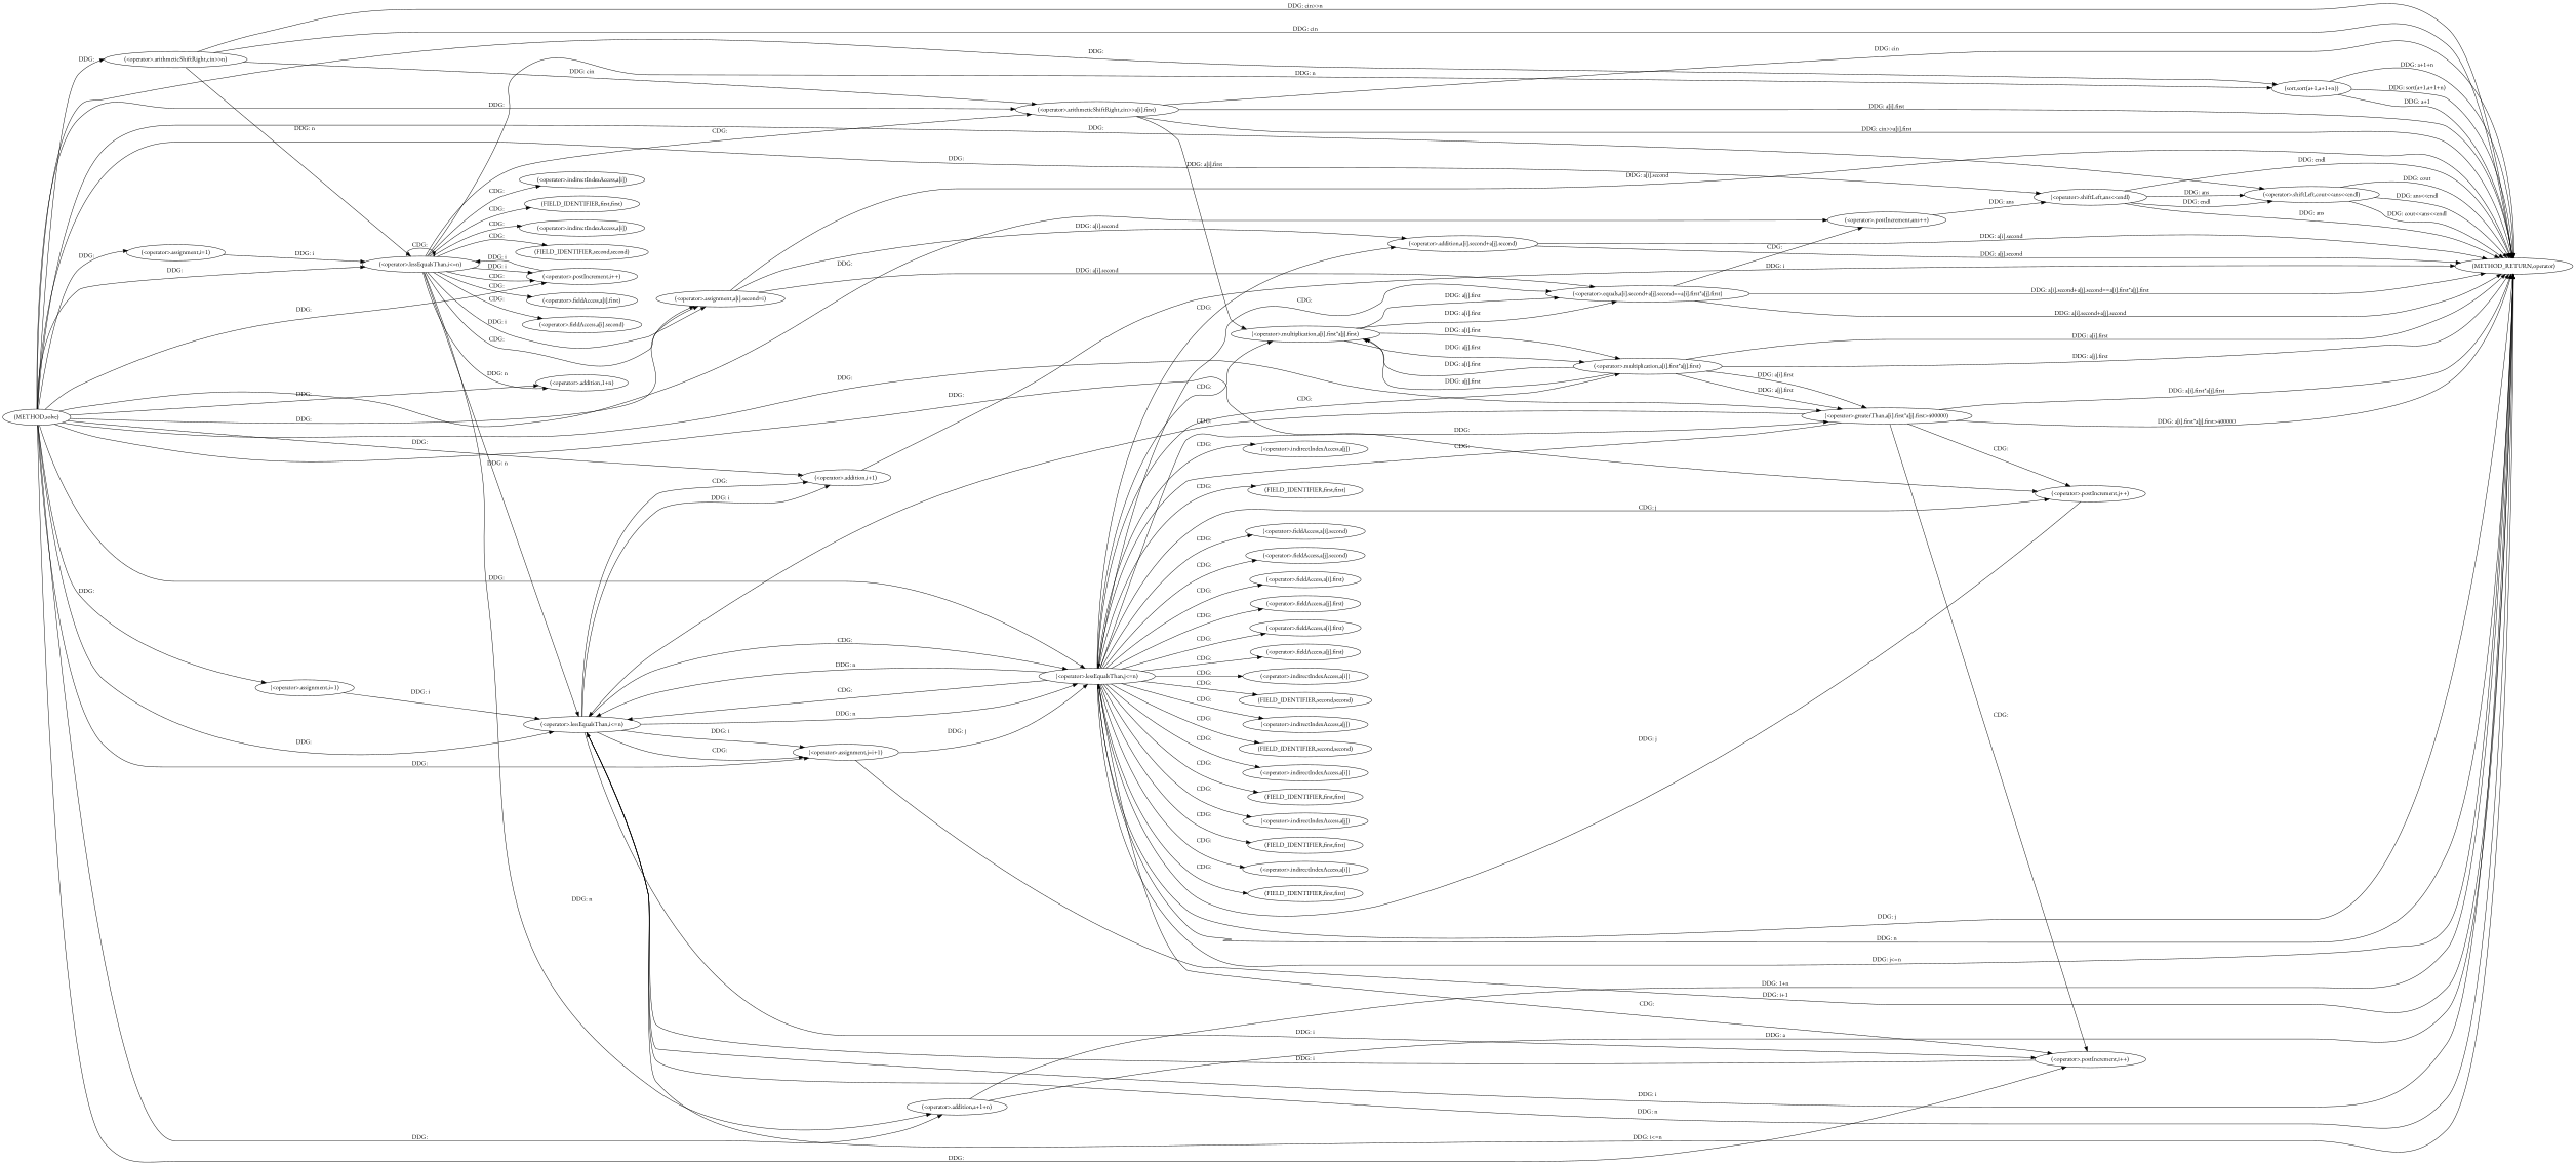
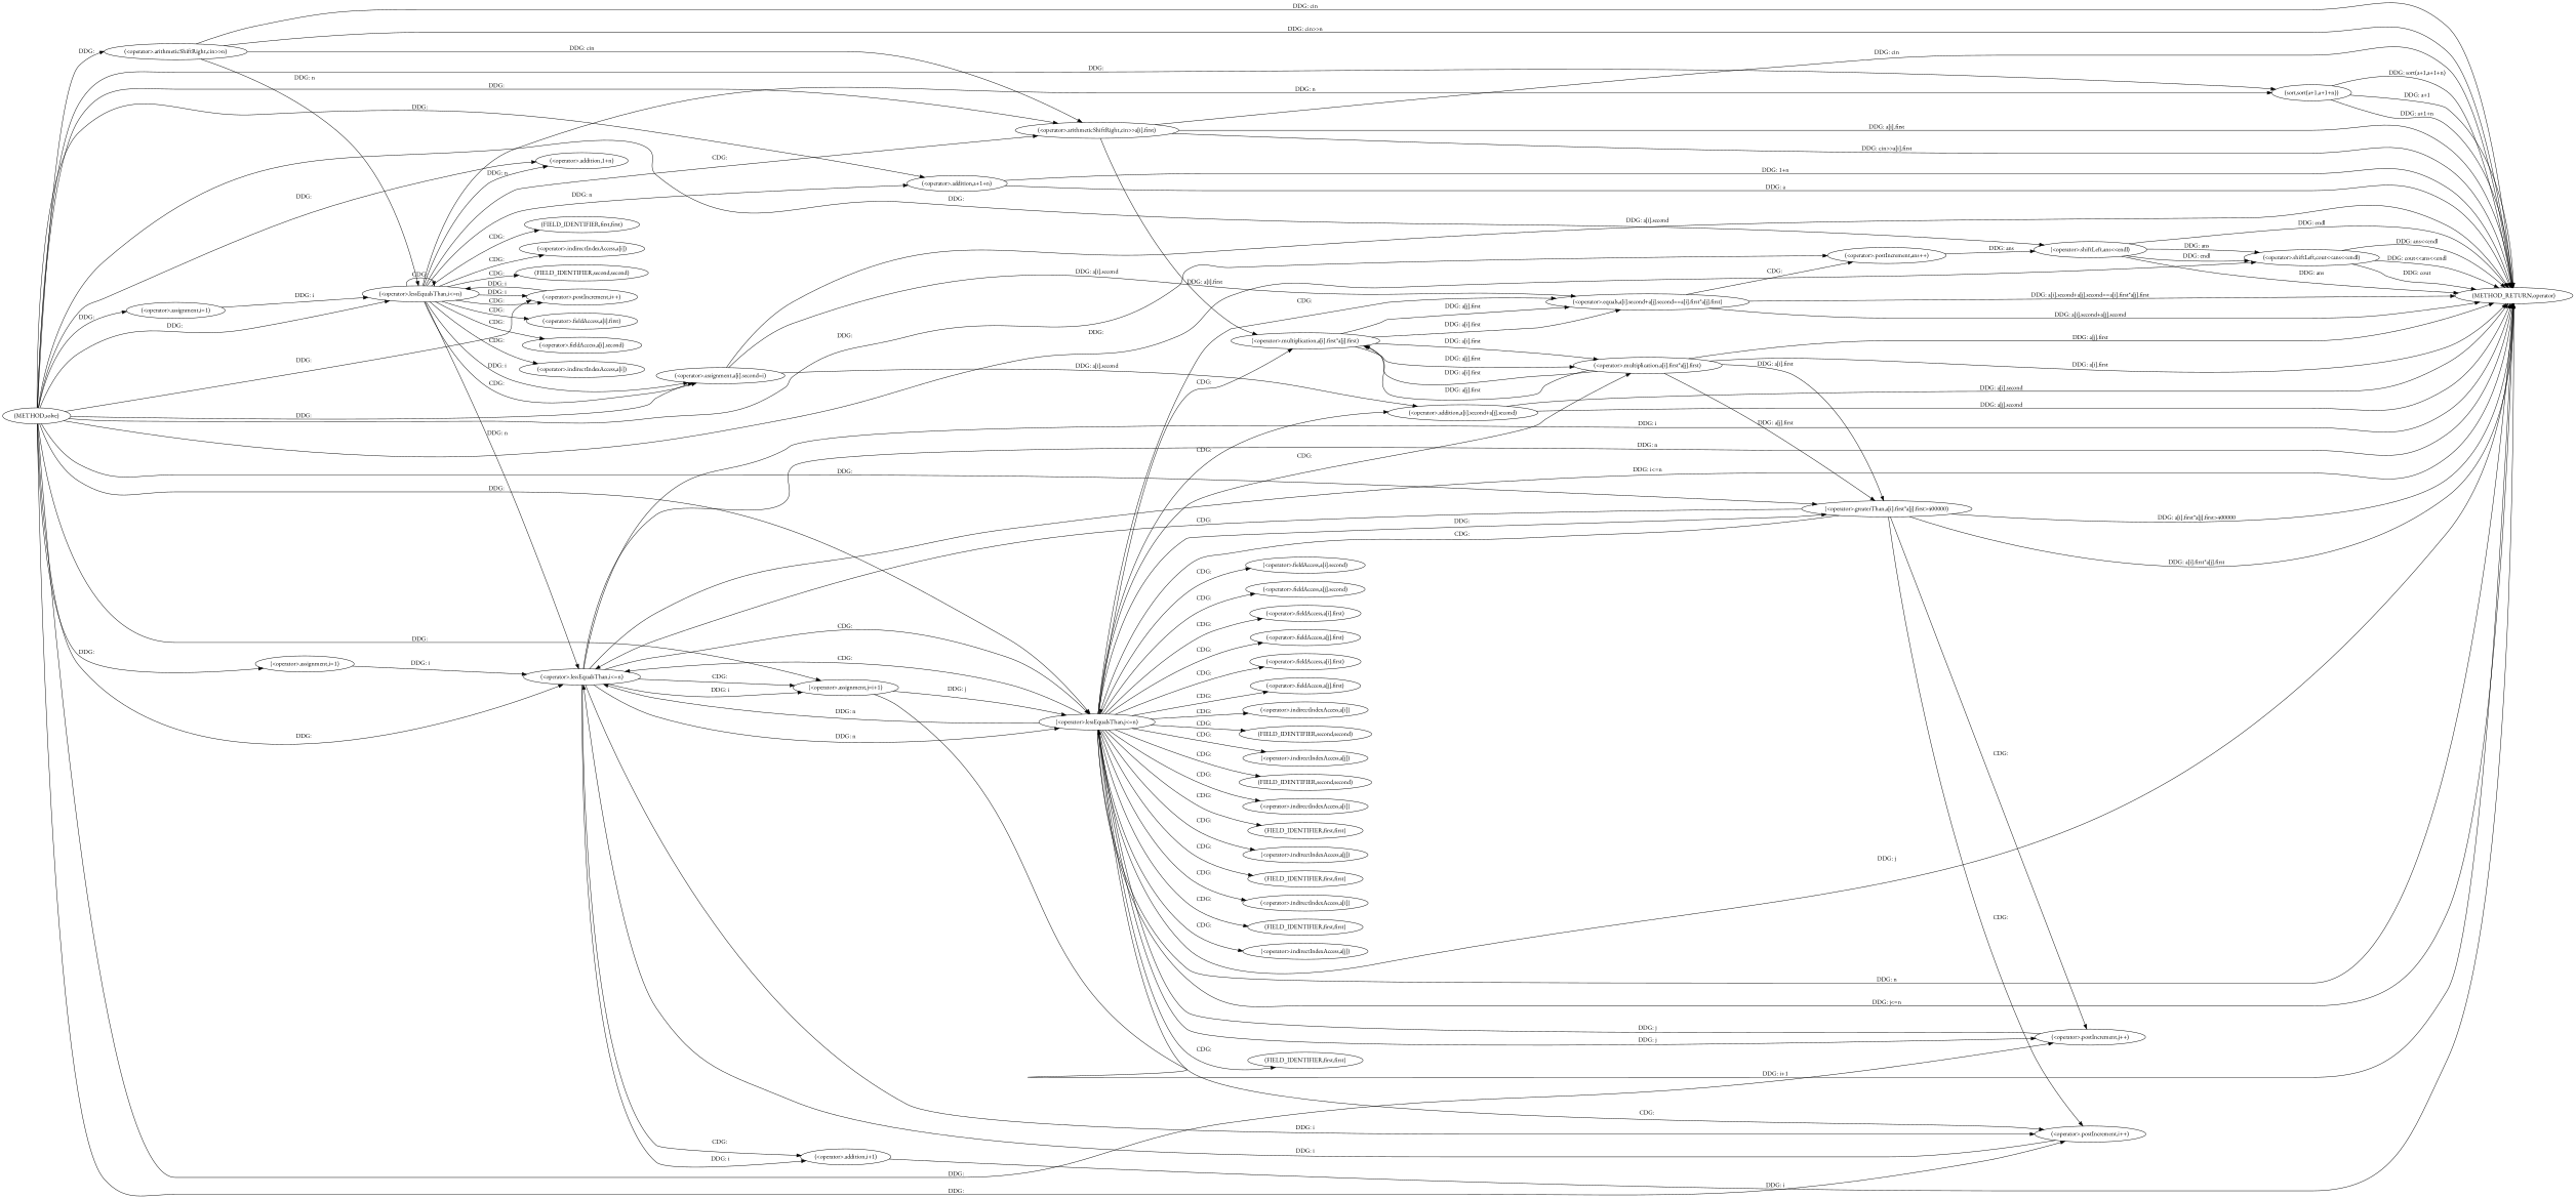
  digraph {
    fontname="EB Garamond"
    rankdir=LR
    node [fontname="EB Garamond"]
    edge [fontname="EB Garamond"]
    n1 [label="(METHOD,solve)"]
    n2 [label="(<operator>.arithmeticShiftRight,cin>>n)"]
    n3 [label="(sort,sort(a+1,a+1+n))"]
    n4 [label="(<operator>.shiftLeft,cout<<ans<<endl)"]
    n5 [label="(<operator>.assignment,i=1)"]
    n6 [label="(<operator>.lessEqualsThan,i<=n)"]
    n7 [label="(<operator>.postIncrement,i++)"]
    n8 [label="(<operator>.assignment,i=1)"]
    n9 [label="(<operator>.lessEqualsThan,i<=n)"]
    n10 [label="(<operator>.postIncrement,i++)"]
    n11 [label="(<operator>.arithmeticShiftRight,cin>>a[i].first)"]
    n12 [label="(<operator>.assignment,a[i].second=i)"]
    n13 [label="(<operator>.addition,a+1+n)"]
    n14 [label="(<operator>.assignment,j=i+1)"]
    n15 [label="(<operator>.lessEqualsThan,j<=n)"]
    n16 [label="(<operator>.postIncrement,j++)"]
    n17 [label="(<operator>.shiftLeft,ans<<endl)"]
    n18 [label="(<operator>.addition,1+n)"]
    n19 [label="(<operator>.addition,i+1)"]
    n20 [label="(<operator>.postIncrement,ans++)"]
    n21 [label="(<operator>.greaterThan,a[i].first*a[j].first>400000)"]
    n22 [label="(METHOD_RETURN,operator)"]
    n23 [label="(<operator>.fieldAccess,a[i].first)"]
    n24 [label="(<operator>.fieldAccess,a[i].second)"]
    n25 [label="(<operator>.indirectIndexAccess,a[i])"]
    n26 [label="(FIELD_IDENTIFIER,first,first)"]
    n27 [label="(<operator>.indirectIndexAccess,a[i])"]
    n28 [label="(FIELD_IDENTIFIER,second,second)"]
    n29 [label="(<operator>.multiplication,a[i].first*a[j].first)"]
    n30 [label="(<operator>.equals,a[i].second+a[j].second==a[i].first*a[j].first)"]
    n31 [label="(<operator>.addition,a[i].second+a[j].second)"]
    n32 [label="(<operator>.multiplication,a[i].first*a[j].first)"]
    n33 [label="(<operator>.fieldAccess,a[i].second)"]
    n34 [label="(<operator>.fieldAccess,a[j].second)"]
    n35 [label="(<operator>.fieldAccess,a[i].first)"]
    n36 [label="(<operator>.fieldAccess,a[j].first)"]
    n37 [label="(<operator>.fieldAccess,a[i].first)"]
    n38 [label="(<operator>.fieldAccess,a[j].first)"]
    n39 [label="(<operator>.indirectIndexAccess,a[i])"]
    n40 [label="(FIELD_IDENTIFIER,second,second)"]
    n41 [label="(<operator>.indirectIndexAccess,a[j])"]
    n42 [label="(FIELD_IDENTIFIER,second,second)"]
    n43 [label="(<operator>.indirectIndexAccess,a[i])"]
    n44 [label="(FIELD_IDENTIFIER,first,first)"]
    n45 [label="(<operator>.indirectIndexAccess,a[j])"]
    n46 [label="(FIELD_IDENTIFIER,first,first)"]
    n47 [label="(<operator>.indirectIndexAccess,a[i])"]
    n48 [label="(FIELD_IDENTIFIER,first,first)"]
    n49 [label="(<operator>.indirectIndexAccess,a[j])"]
    n50 [label="(FIELD_IDENTIFIER,first,first)"]
    n1 -> n2 [label="DDG: "]
    n1 -> n3 [label="DDG: "]
    n1 -> n4 [label="DDG: "]
    n1 -> n5 [label="DDG: "]
    n1 -> n6 [label="DDG: "]
    n1 -> n7 [label="DDG: "]
    n1 -> n8 [label="DDG: "]
    n1 -> n9 [label="DDG: "]
    n1 -> n10 [label="DDG: "]
    n1 -> n11 [label="DDG: "]
    n1 -> n12 [label="DDG: "]
    n1 -> n13 [label="DDG: "]
    n1 -> n14 [label="DDG: "]
    n1 -> n15 [label="DDG: "]
    n1 -> n16 [label="DDG: "]
    n1 -> n17 [label="DDG: "]
    n1 -> n18 [label="DDG: "]
-   n1 -> n19 [label="DDG: "]
    n1 -> n20 [label="DDG: "]
    n1 -> n21 [label="DDG: "]
    n2 -> n6 [label="DDG: n"]
    n2 -> n11 [label="DDG: cin"]
    n2 -> n22 [label="DDG: cin"]
    n2 -> n22 [label="DDG: cin>>n"]
    n3 -> n22 [label="DDG: a+1"]
    n3 -> n22 [label="DDG: a+1+n"]
    n3 -> n22 [label="DDG: sort(a+1,a+1+n)"]
    n4 -> n22 [label="DDG: ans<<endl"]
    n4 -> n22 [label="DDG: cout<<ans<<endl"]
    n4 -> n22 [label="DDG: cout"]
    n5 -> n6 [label="DDG: i"]
    n6 -> n3 [label="DDG: n"]
    n6 -> n6 [label="CDG: "]
    n6 -> n7 [label="DDG: i"]
    n6 -> n7 [label="CDG: "]
    n6 -> n9 [label="DDG: n"]
    n6 -> n11 [label="CDG: "]
    n6 -> n12 [label="DDG: i"]
    n6 -> n12 [label="CDG: "]
    n6 -> n13 [label="DDG: n"]
    n6 -> n18 [label="DDG: n"]
    n6 -> n23 [label="CDG: "]
    n6 -> n24 [label="CDG: "]
    n6 -> n25 [label="CDG: "]
    n6 -> n26 [label="CDG: "]
    n6 -> n27 [label="CDG: "]
    n6 -> n28 [label="CDG: "]
    n7 -> n6 [label="DDG: i"]
    n8 -> n9 [label="DDG: i"]
    n9 -> n10 [label="DDG: i"]
    n9 -> n14 [label="DDG: i"]
    n9 -> n14 [label="CDG: "]
    n9 -> n15 [label="DDG: n"]
    n9 -> n15 [label="CDG: "]
    n9 -> n19 [label="DDG: i"]
    n9 -> n19 [label="CDG: "]
    n9 -> n22 [label="DDG: i"]
    n9 -> n22 [label="DDG: n"]
    n9 -> n22 [label="DDG: i<=n"]
    n10 -> n9 [label="DDG: i"]
    n11 -> n22 [label="DDG: cin"]
    n11 -> n22 [label="DDG: a[i].first"]
    n11 -> n22 [label="DDG: cin>>a[i].first"]
    n11 -> n29 [label="DDG: a[i].first"]
    n12 -> n22 [label="DDG: a[i].second"]
    n12 -> n30 [label="DDG: a[i].second"]
    n12 -> n31 [label="DDG: a[i].second"]
    n13 -> n22 [label="DDG: a"]
    n13 -> n22 [label="DDG: 1+n"]
    n14 -> n15 [label="DDG: j"]
    n14 -> n22 [label="DDG: i+1"]
    n15 -> n9 [label="DDG: n"]
    n15 -> n9 [label="CDG: "]
    n15 -> n10 [label="CDG: "]
-   n15 -> n16 [label="CDG: j"]
+   n15 -> n16 [label="DDG: j"]
    n15 -> n21 [label="DDG: "]
    n15 -> n22 [label="DDG: j"]
    n15 -> n22 [label="DDG: n"]
    n15 -> n22 [label="DDG: j<=n"]
    n15 -> n29 [label="CDG: "]
    n15 -> n30 [label="CDG: "]
    n15 -> n31 [label="CDG: "]
    n15 -> n32 [label="CDG: "]
    n15 -> n33 [label="CDG: "]
    n15 -> n34 [label="CDG: "]
    n15 -> n35 [label="CDG: "]
    n15 -> n36 [label="CDG: "]
    n15 -> n37 [label="CDG: "]
    n15 -> n38 [label="CDG: "]
    n15 -> n39 [label="CDG: "]
    n15 -> n40 [label="CDG: "]
    n15 -> n41 [label="CDG: "]
    n15 -> n42 [label="CDG: "]
    n15 -> n43 [label="CDG: "]
    n15 -> n44 [label="CDG: "]
    n15 -> n45 [label="CDG: "]
    n15 -> n46 [label="CDG: "]
    n15 -> n47 [label="CDG: "]
    n15 -> n48 [label="CDG: "]
    n15 -> n49 [label="CDG: "]
    n15 -> n50 [label="CDG: "]
    n16 -> n15 [label="DDG: j"]
    n17 -> n4 [label="DDG: ans"]
    n17 -> n4 [label="DDG: endl"]
    n17 -> n22 [label="DDG: ans"]
    n17 -> n22 [label="DDG: endl"]
    n19 -> n22 [label="DDG: i"]
    n20 -> n17 [label="DDG: ans"]
    n21 -> n9 [label="CDG: "]
    n21 -> n10 [label="CDG: "]
    n21 -> n15 [label="CDG: "]
    n21 -> n16 [label="CDG: "]
    n21 -> n22 [label="DDG: a[i].first*a[j].first"]
    n21 -> n22 [label="DDG: a[i].first*a[j].first>400000"]
    n29 -> n30 [label="DDG: a[j].first"]
    n29 -> n30 [label="DDG: a[i].first"]
    n29 -> n32 [label="DDG: a[i].first"]
    n29 -> n32 [label="DDG: a[j].first"]
    n30 -> n20 [label="CDG: "]
    n30 -> n22 [label="DDG: a[i].second+a[j].second"]
    n30 -> n22 [label="DDG: a[i].second+a[j].second==a[i].first*a[j].first"]
    n31 -> n22 [label="DDG: a[i].second"]
    n31 -> n22 [label="DDG: a[j].second"]
    n32 -> n21 [label="DDG: a[i].first"]
    n32 -> n21 [label="DDG: a[j].first"]
    n32 -> n22 [label="DDG: a[i].first"]
    n32 -> n22 [label="DDG: a[j].first"]
    n32 -> n29 [label="DDG: a[i].first"]
    n32 -> n29 [label="DDG: a[j].first"]
  }
